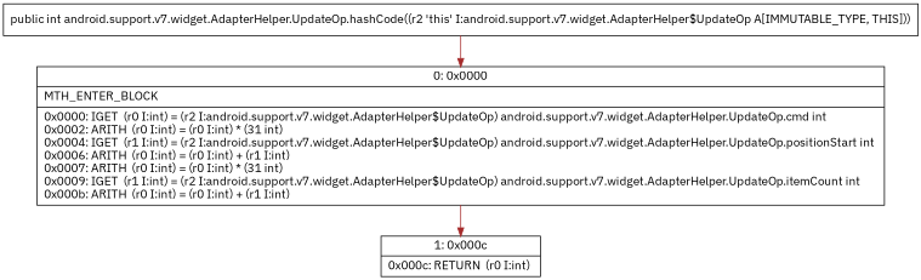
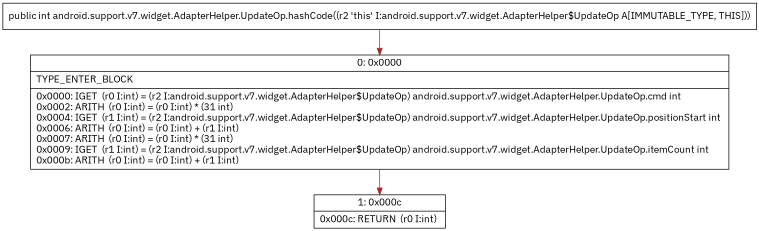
  digraph {
    fontname="IBM Plex Sans"
    node [shape=record fontname="IBM Plex Sans"]
    edge [color=brown fontname="IBM Plex Sans"]
-   n1 [label="{0\:\ 0x0000|MTH_ENTER_BLOCK\l|0x0000: IGET  (r0 I:int) = (r2 I:android.support.v7.widget.AdapterHelper$UpdateOp) android.support.v7.widget.AdapterHelper.UpdateOp.cmd int \l0x0002: ARITH  (r0 I:int) = (r0 I:int) * (31 int) \l0x0004: IGET  (r1 I:int) = (r2 I:android.support.v7.widget.AdapterHelper$UpdateOp) android.support.v7.widget.AdapterHelper.UpdateOp.positionStart int \l0x0006: ARITH  (r0 I:int) = (r0 I:int) + (r1 I:int) \l0x0007: ARITH  (r0 I:int) = (r0 I:int) * (31 int) \l0x0009: IGET  (r1 I:int) = (r2 I:android.support.v7.widget.AdapterHelper$UpdateOp) android.support.v7.widget.AdapterHelper.UpdateOp.itemCount int \l0x000b: ARITH  (r0 I:int) = (r0 I:int) + (r1 I:int) \l}"]
+   n1 [label="{0\:\ 0x0000|TYPE_ENTER_BLOCK\l|0x0000: IGET  (r0 I:int) = (r2 I:android.support.v7.widget.AdapterHelper$UpdateOp) android.support.v7.widget.AdapterHelper.UpdateOp.cmd int \l0x0002: ARITH  (r0 I:int) = (r0 I:int) * (31 int) \l0x0004: IGET  (r1 I:int) = (r2 I:android.support.v7.widget.AdapterHelper$UpdateOp) android.support.v7.widget.AdapterHelper.UpdateOp.positionStart int \l0x0006: ARITH  (r0 I:int) = (r0 I:int) + (r1 I:int) \l0x0007: ARITH  (r0 I:int) = (r0 I:int) * (31 int) \l0x0009: IGET  (r1 I:int) = (r2 I:android.support.v7.widget.AdapterHelper$UpdateOp) android.support.v7.widget.AdapterHelper.UpdateOp.itemCount int \l0x000b: ARITH  (r0 I:int) = (r0 I:int) + (r1 I:int) \l}"]
    n2 [label="{1\:\ 0x000c|0x000c: RETURN  (r0 I:int) \l}"]
    n3 [label="{public int android.support.v7.widget.AdapterHelper.UpdateOp.hashCode((r2 'this' I:android.support.v7.widget.AdapterHelper$UpdateOp A[IMMUTABLE_TYPE, THIS])) }"]
    n1 -> n2
    n3 -> n1
  }
